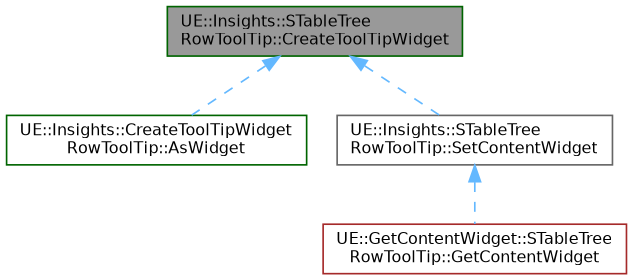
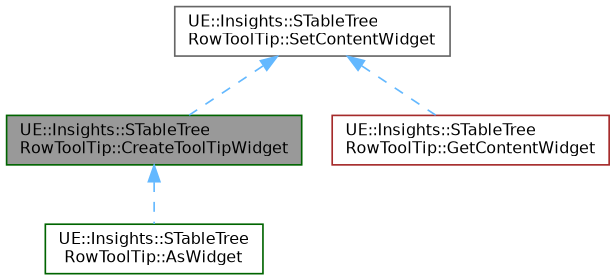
  digraph {
    rankdir=TB
    node [color=darkgreen fillcolor=white fontname=Helvetica fontsize=10 shape=box style=filled]
    edge [color=steelblue1 dir=back fontname=Helvetica fontsize=10 labelfontname=Helvetica labelfontsize=10 style=dashed]
    n1 [fillcolor=grey60 fontcolor=black height=0.2 label="UE::Insights::STableTree\lRowToolTip::CreateToolTipWidget" width=0.4]
-   n2 [height=0.2 label="UE::Insights::CreateToolTipWidget\lRowToolTip::AsWidget" width=0.4]
+   n2 [height=0.2 label="UE::Insights::STableTree\lRowToolTip::AsWidget" width=0.4]
    n3 [color=gray40 height=0.2 label="UE::Insights::STableTree\lRowToolTip::SetContentWidget" width=0.4]
-   n4 [color=brown height=0.2 label="UE::GetContentWidget::STableTree\lRowToolTip::GetContentWidget" width=0.4]
+   n4 [color=brown height=0.2 label="UE::Insights::STableTree\lRowToolTip::GetContentWidget" width=0.4]
    n1 -> n2
-   n1 -> n3
+   n3 -> n1
    n3 -> n4
  }
